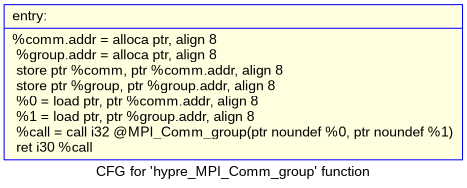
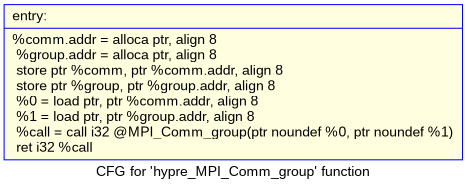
  digraph {
    label="CFG for 'hypre_MPI_Comm_group' function"
    fontname="Liberation Sans"
-   n1 [color=blue fillcolor=lightyellow fontname="Liberation Sans" label="{entry:\l|  %comm.addr = alloca ptr, align 8\l  %group.addr = alloca ptr, align 8\l  store ptr %comm, ptr %comm.addr, align 8\l  store ptr %group, ptr %group.addr, align 8\l  %0 = load ptr, ptr %comm.addr, align 8\l  %1 = load ptr, ptr %group.addr, align 8\l  %call = call i32 @MPI_Comm_group(ptr noundef %0, ptr noundef %1)\l  ret i30 %call\l}" shape=record style=filled]
+   n1 [color=blue fillcolor=lightyellow fontname="Liberation Sans" label="{entry:\l|  %comm.addr = alloca ptr, align 8\l  %group.addr = alloca ptr, align 8\l  store ptr %comm, ptr %comm.addr, align 8\l  store ptr %group, ptr %group.addr, align 8\l  %0 = load ptr, ptr %comm.addr, align 8\l  %1 = load ptr, ptr %group.addr, align 8\l  %call = call i32 @MPI_Comm_group(ptr noundef %0, ptr noundef %1)\l  ret i32 %call\l}" shape=record style=filled]
  }
